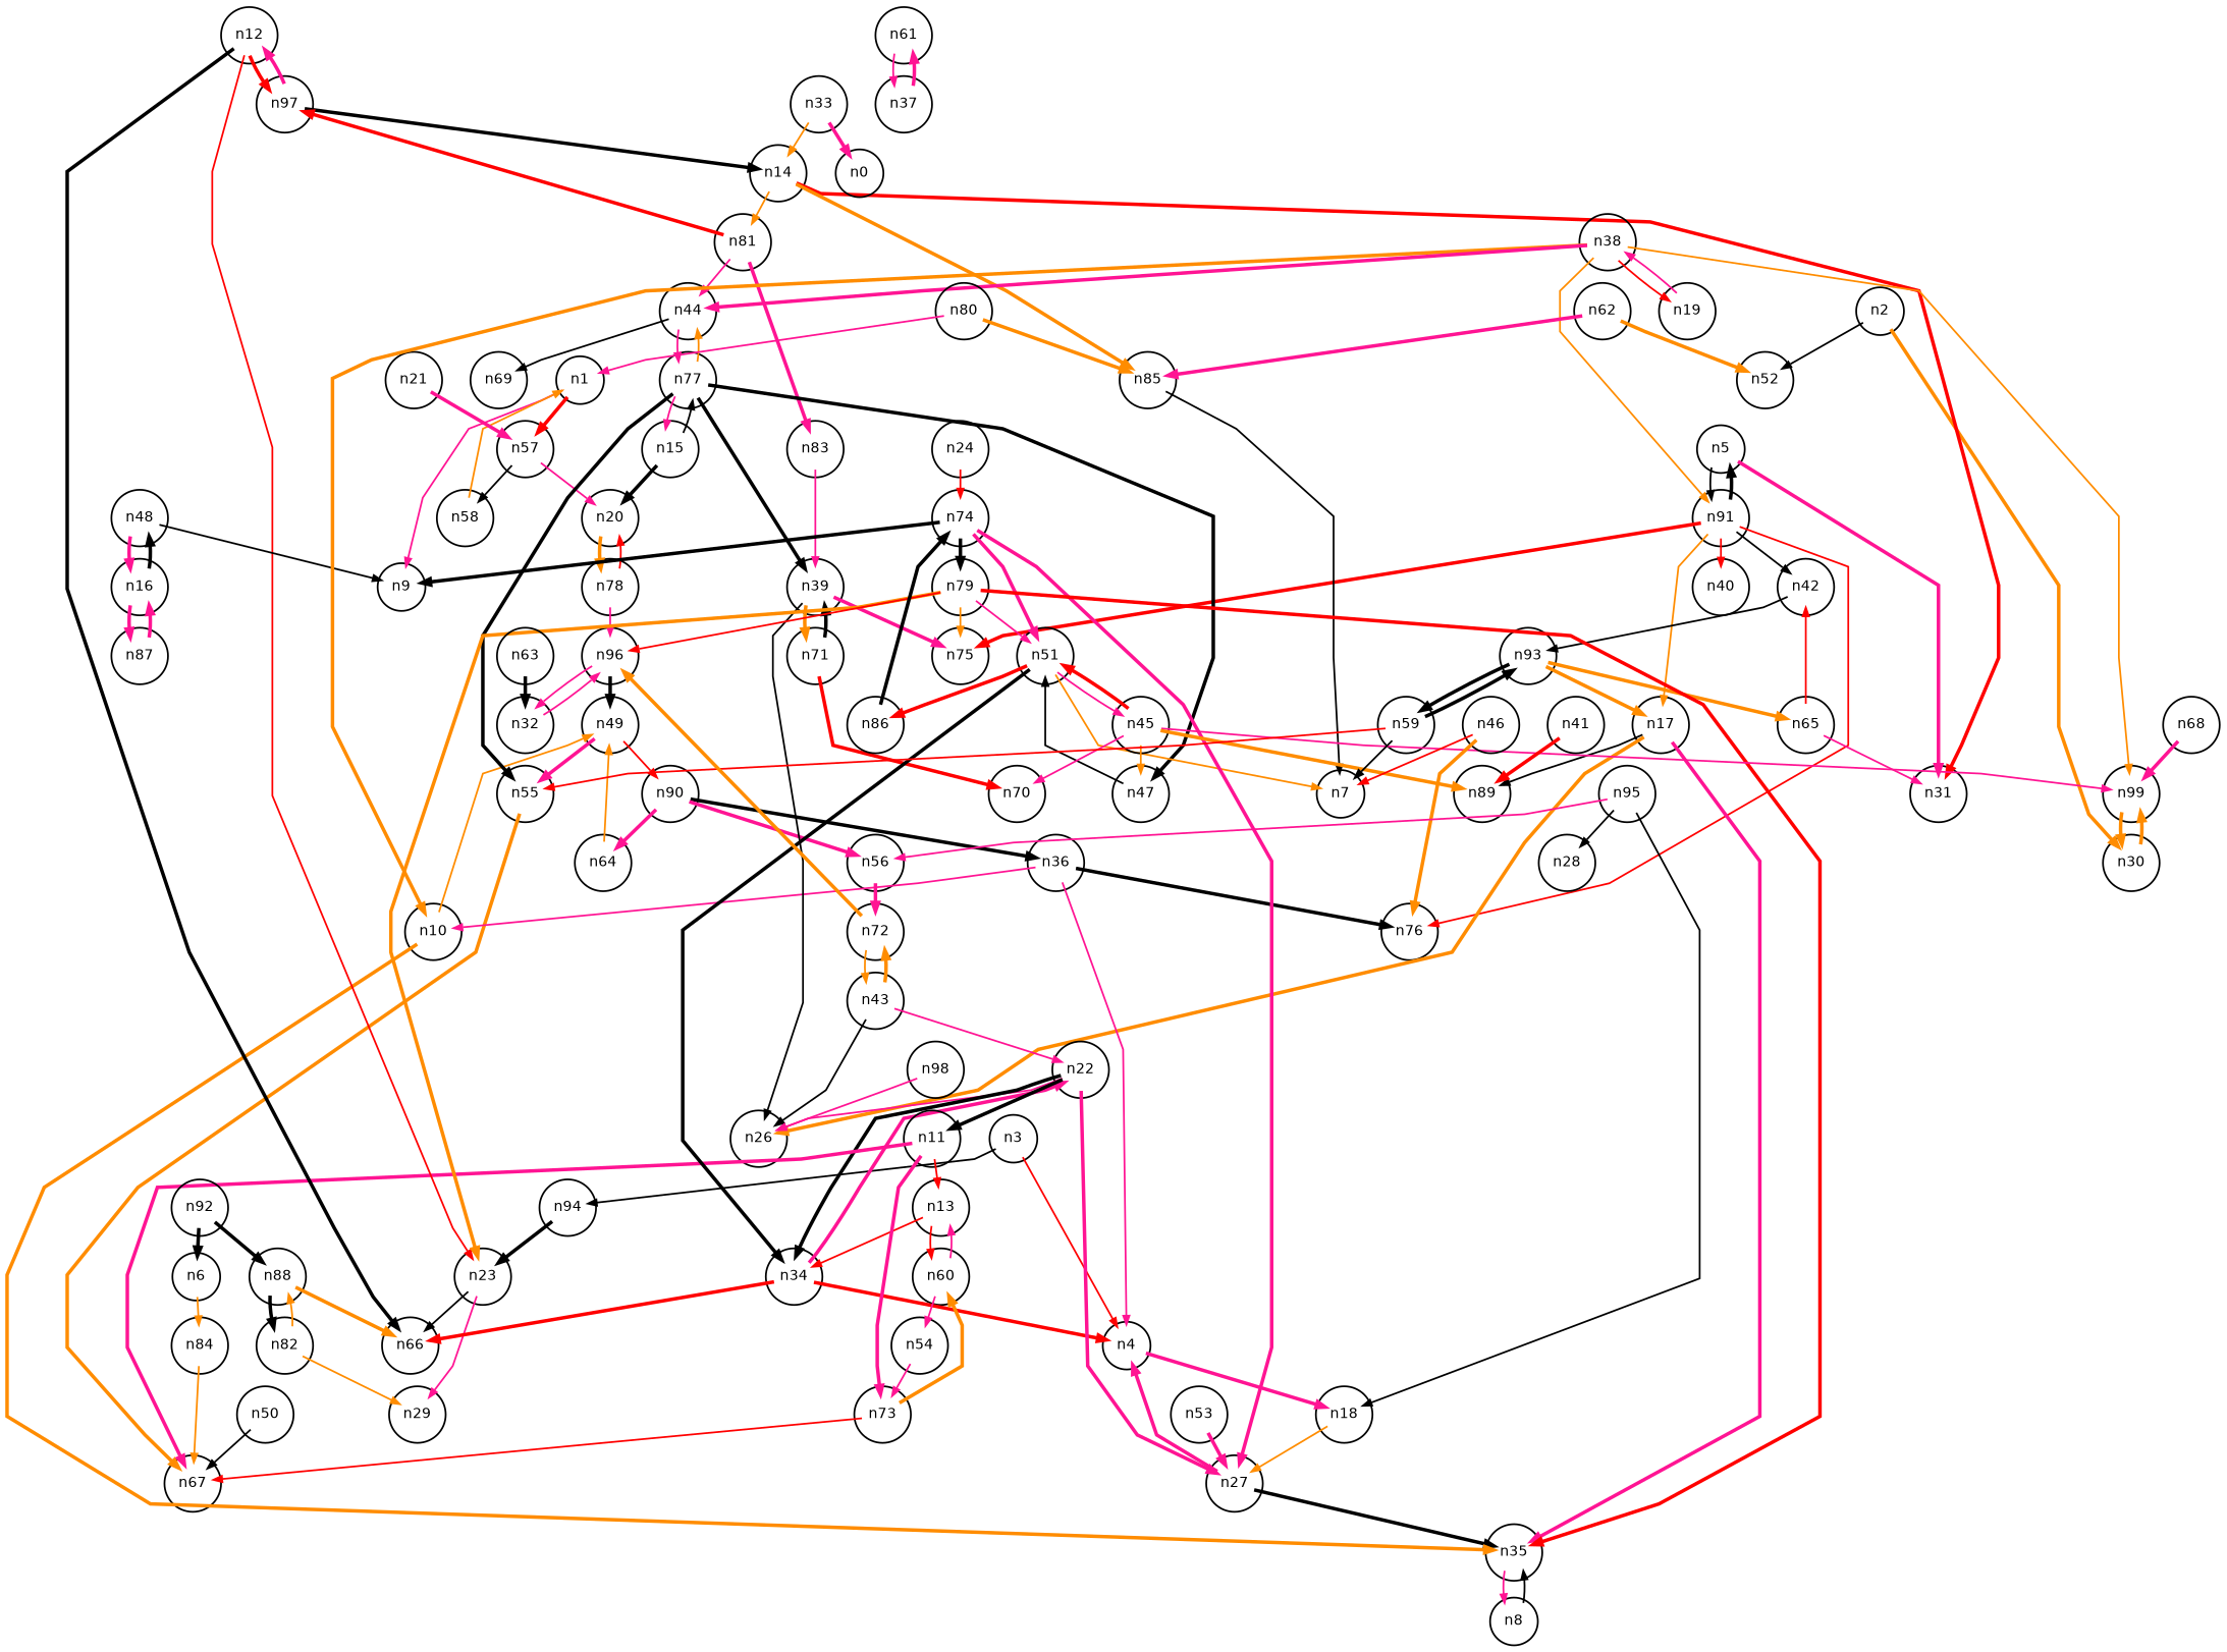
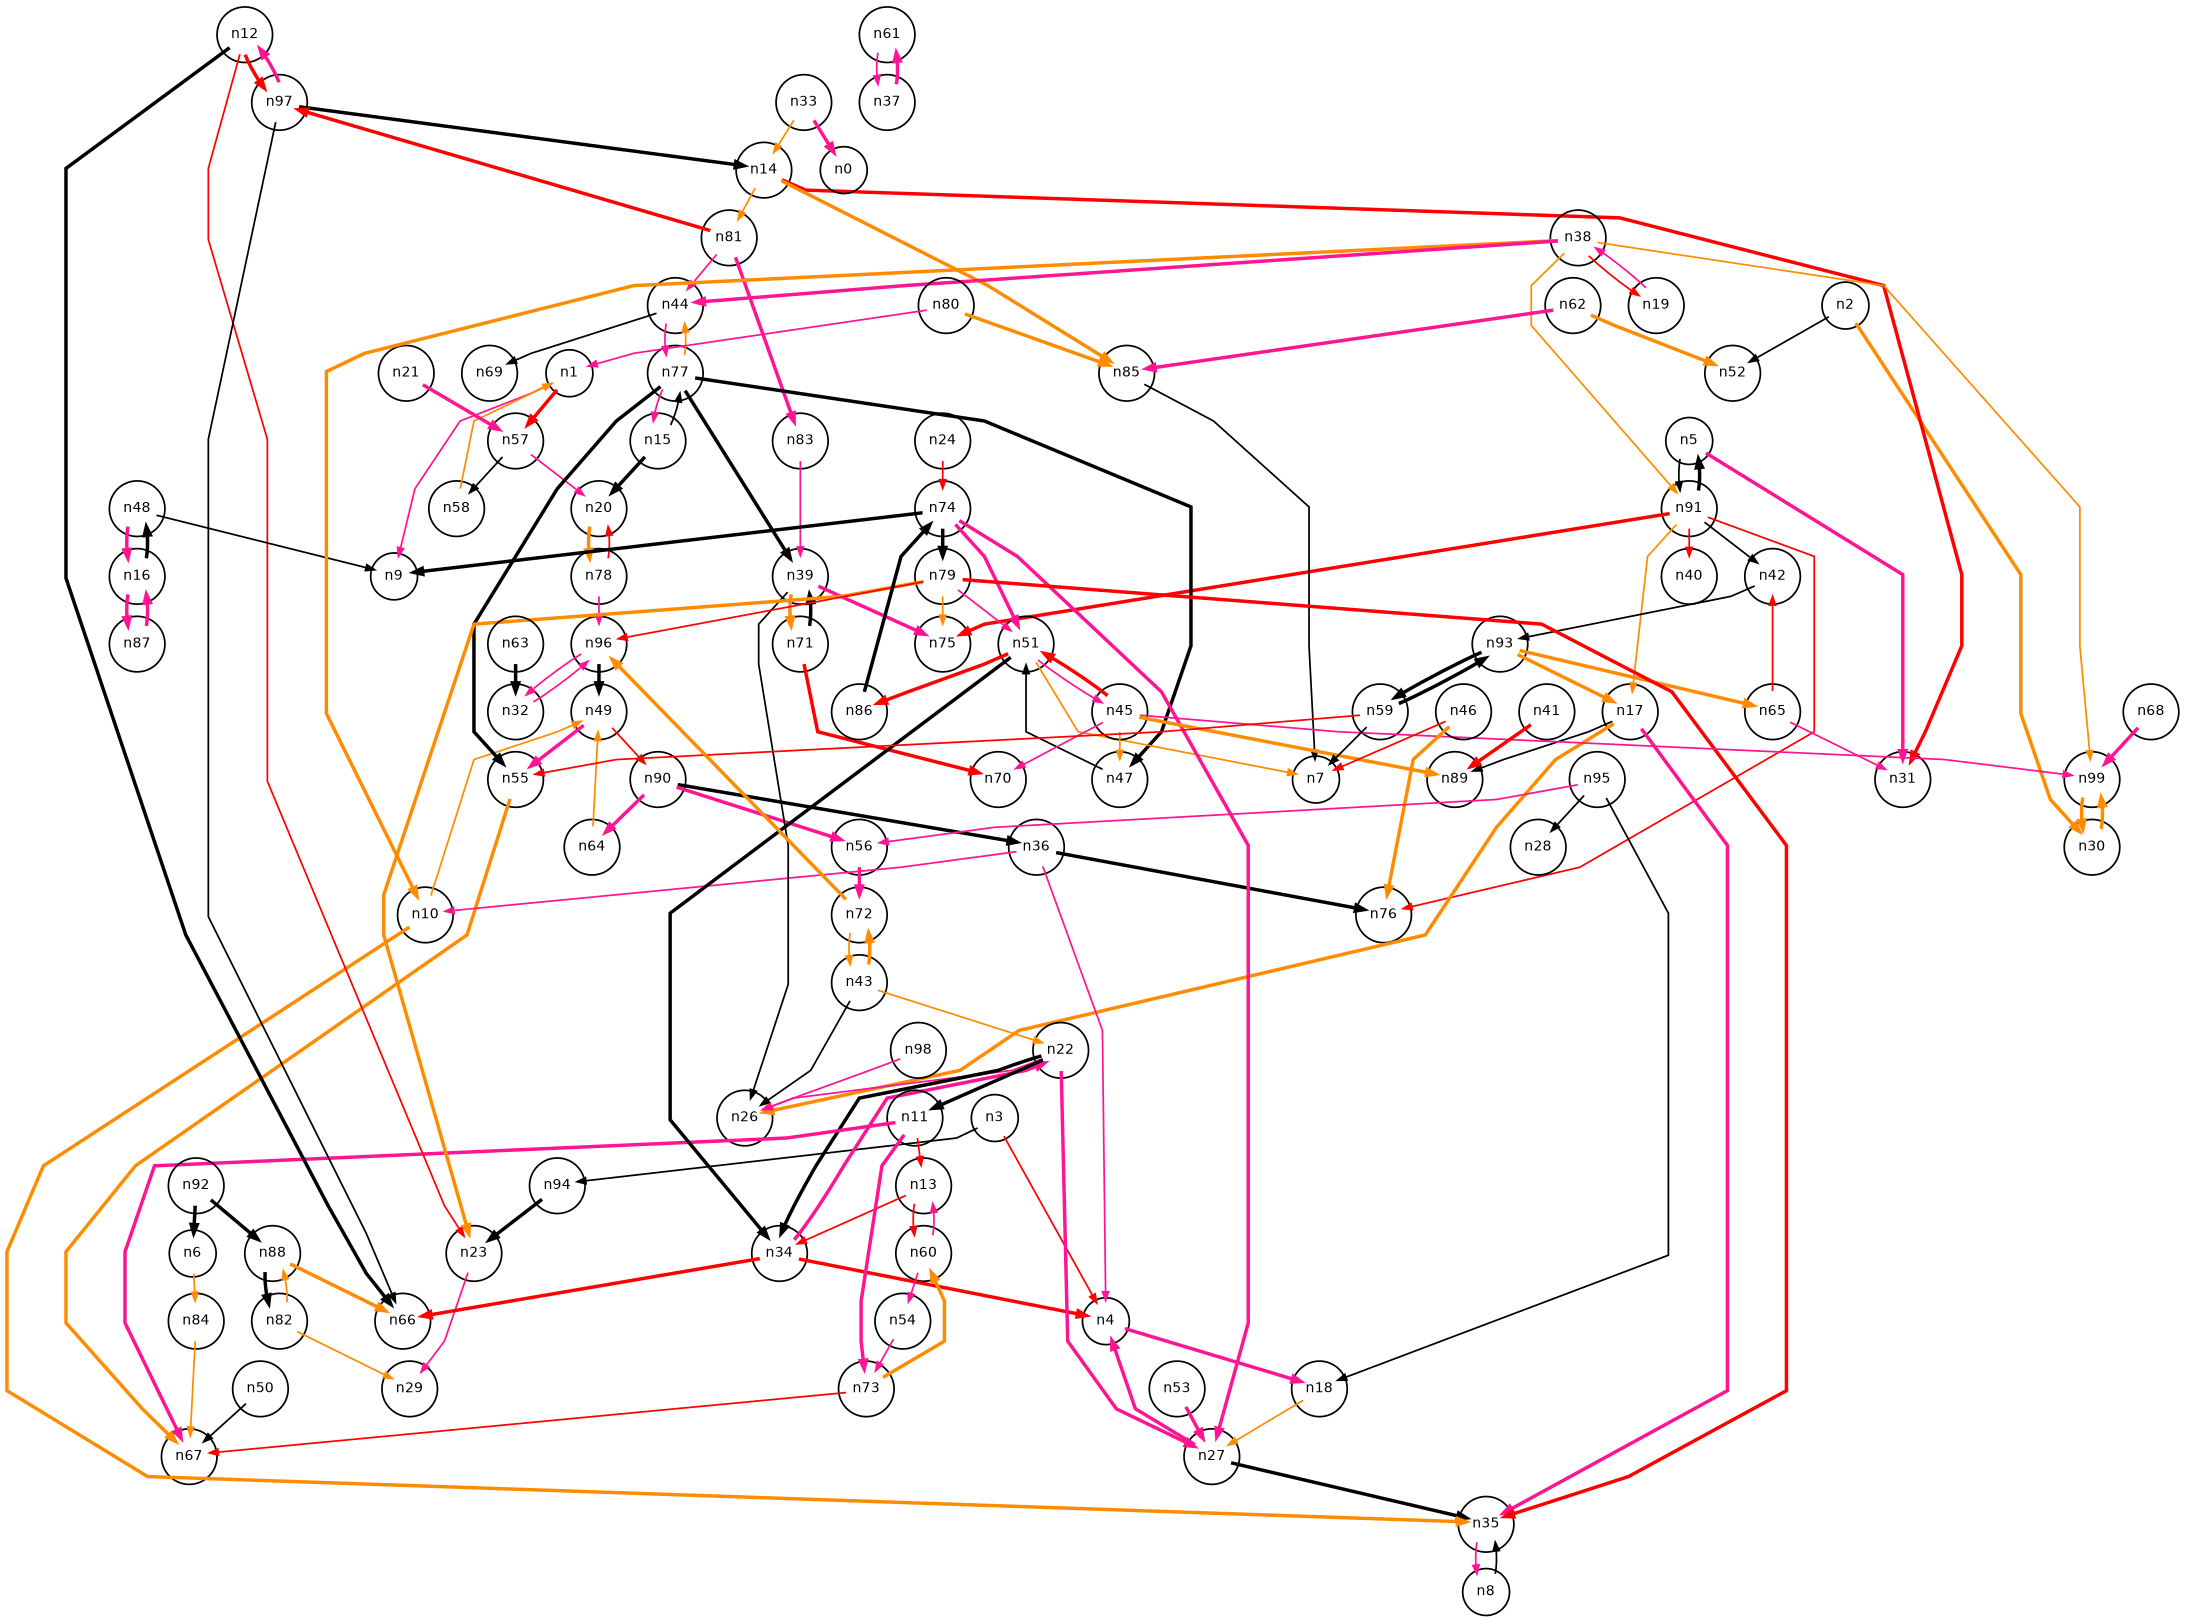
  digraph {
    fontname="DejaVu Sans"
    fontsize=8
    nodesep=0.22
    nodesize=0.32
    ranksep=0.22
    splines=polyline
    node [fixedsize=shape fontname="DejaVu Sans" fontsize=8 shape=circle]
    edge [arrowsize=0.5 color=deeppink fontname="DejaVu Sans" style=bold]
    n1 [width=0.32]
    n9 [width=0.32]
    n57 [width=0.32]
    n20 [width=0.32]
    n58 [width=0.32]
    n78 [width=0.32]
    n30 [width=0.32]
    n99 [width=0.32]
    n2 [width=0.32]
    n52 [width=0.32]
    n4 [width=0.32]
    n18 [width=0.32]
    n27 [width=0.32]
    n35 [width=0.32]
    n3 [width=0.32]
    n94 [width=0.32]
    n23 [width=0.32]
    n29 [width=0.32]
    n5 [width=0.32]
    n31 [width=0.32]
    n91 [width=0.32]
    n17 [width=0.32]
    n76 [width=0.32]
    n40 [width=0.32]
    n42 [width=0.32]
    n75 [width=0.32]
    n26 [width=0.32]
    n89 [width=0.32]
    n93 [width=0.32]
    n84 [width=0.32]
    n67 [width=0.32]
    n6 [width=0.32]
    n8 [width=0.32]
    n10 [width=0.32]
    n49 [width=0.32]
    n55 [width=0.32]
    n90 [width=0.32]
    n36 [width=0.32]
    n56 [width=0.32]
    n64 [width=0.32]
    n13 [width=0.32]
    n34 [width=0.32]
    n60 [width=0.32]
    n66 [width=0.32]
    n22 [width=0.32]
    n54 [width=0.32]
    n11 [width=0.32]
    n73 [width=0.32]
    n12 [width=0.32]
    n97 [width=0.32]
    n14 [width=0.32]
    n81 [width=0.32]
    n85 [width=0.32]
    n44 [width=0.32]
    n83 [width=0.32]
    n7 [width=0.32]
    n77 [width=0.32]
    n69 [width=0.32]
    n39 [width=0.32]
    n15 [width=0.32]
    n47 [width=0.32]
    n71 [width=0.32]
    n96 [width=0.32]
    n32 [width=0.32]
    n51 [width=0.32]
    n48 [width=0.32]
    n16 [width=0.32]
    n87 [width=0.32]
    n21 [width=0.32]
    n74 [width=0.32]
    n79 [width=0.32]
    n45 [width=0.32]
    n86 [width=0.32]
    n70 [width=0.32]
    n24 [width=0.32]
    n33 [width=0.32]
    n0 [width=0.32]
    n38 [width=0.32]
    n19 [width=0.32]
    n59 [width=0.32]
    n65 [width=0.32]
    n41 [width=0.32]
    n43 [width=0.32]
    n72 [width=0.32]
    n46 [width=0.32]
    n50 [width=0.32]
    n53 [width=0.32]
    n61 [width=0.32]
    n37 [width=0.32]
    n62 [width=0.32]
    n63 [width=0.32]
    n68 [width=0.32]
    n80 [width=0.32]
    n82 [width=0.32]
    n88 [width=0.32]
    n92 [width=0.32]
    n95 [width=0.32]
    n28 [width=0.32]
    n98 [width=0.32]
    n1 -> n9 [style=solid]
    n1 -> n57 [color=red]
    n57 -> n20 [style=solid]
    n57 -> n58 [color=black style=solid]
    n20 -> n78 [color=darkorange]
    n58 -> n1 [color=darkorange style=solid]
    n78 -> n20 [color=red style=solid]
    n78 -> n96 [style=solid]
    n30 -> n99 [color=darkorange]
    n99 -> n30 [color=darkorange]
    n2 -> n30 [color=darkorange]
    n2 -> n52 [color=black style=solid]
    n4 -> n18
    n18 -> n27 [color=darkorange style=solid]
    n27 -> n4
    n27 -> n35 [color=black]
    n35 -> n8 [style=solid]
    n3 -> n4 [color=red style=solid]
    n3 -> n94 [color=black style=solid]
    n94 -> n23 [color=black]
    n23 -> n29 [style=solid]
    n5 -> n31
    n5 -> n91 [color=black style=solid]
    n91 -> n5 [color=black]
    n91 -> n17 [color=darkorange style=solid]
    n91 -> n76 [color=red style=solid]
    n91 -> n40 [color=red style=solid]
    n91 -> n42 [color=black style=solid]
    n91 -> n75 [color=red]
    n17 -> n35
    n17 -> n26 [color=darkorange]
    n17 -> n89 [color=black style=solid]
    n42 -> n93 [color=black style=solid]
    n93 -> n17 [color=darkorange]
    n93 -> n59 [color=black]
    n93 -> n65 [color=darkorange]
    n84 -> n67 [color=darkorange style=solid]
    n6 -> n84 [color=darkorange style=solid]
    n8 -> n35 [color=black style=solid]
    n10 -> n35 [color=darkorange]
    n10 -> n49 [color=darkorange style=solid]
    n49 -> n55
    n49 -> n90 [color=red style=solid]
    n55 -> n67 [color=darkorange]
    n90 -> n36 [color=black]
    n90 -> n56
    n90 -> n64
    n36 -> n4 [style=solid]
    n36 -> n76 [color=black]
    n36 -> n10 [style=solid]
    n56 -> n72
    n64 -> n49 [color=darkorange style=solid]
    n13 -> n34 [color=red style=solid]
    n13 -> n60 [color=red style=solid]
    n34 -> n4 [color=red]
    n34 -> n66 [color=red]
    n34 -> n22
    n60 -> n13 [style=solid]
    n60 -> n54 [style=solid]
    n22 -> n27
    n22 -> n26 [style=solid]
    n22 -> n34 [color=black]
    n22 -> n11 [color=black]
    n54 -> n73 [style=solid]
    n11 -> n67
    n11 -> n13 [color=red style=solid]
    n11 -> n73
    n73 -> n67 [color=red style=solid]
    n73 -> n60 [color=darkorange]
    n12 -> n23 [color=red style=solid]
    n12 -> n66 [color=black]
    n12 -> n97 [color=red]
-   n23 -> n66 [color=black style=solid]
+   n97 -> n66 [color=black style=solid]
    n97 -> n12
    n97 -> n14 [color=black]
    n14 -> n31 [color=red]
    n14 -> n81 [color=darkorange style=solid]
    n14 -> n85 [color=darkorange]
    n81 -> n97 [color=red]
    n81 -> n44 [style=solid]
    n81 -> n83
    n85 -> n7 [color=black style=solid]
    n44 -> n77 [style=solid]
    n44 -> n69 [color=black style=solid]
    n83 -> n39 [style=solid]
    n77 -> n55 [color=black]
    n77 -> n44 [color=darkorange style=solid]
    n77 -> n39 [color=black]
    n77 -> n15 [style=solid]
    n77 -> n47 [color=black]
    n39 -> n75
    n39 -> n26 [color=black style=solid]
    n39 -> n71 [color=darkorange]
    n15 -> n20 [color=black]
    n15 -> n77 [color=black style=solid]
    n47 -> n51 [color=black style=solid]
    n71 -> n39 [color=black]
    n71 -> n70 [color=red]
    n96 -> n49 [color=black]
    n96 -> n32 [style=solid]
    n32 -> n96 [style=solid]
    n51 -> n34 [color=black]
    n51 -> n7 [color=darkorange style=solid]
    n51 -> n45 [style=solid]
    n51 -> n86 [color=red]
    n48 -> n9 [color=black style=solid]
    n48 -> n16
    n16 -> n48 [color=black]
    n16 -> n87
    n87 -> n16
    n21 -> n57
    n74 -> n9 [color=black]
    n74 -> n27
    n74 -> n51
    n74 -> n79 [color=black]
    n79 -> n35 [color=red]
    n79 -> n23 [color=darkorange]
    n79 -> n75 [color=darkorange style=solid]
    n79 -> n96 [color=red style=solid]
    n79 -> n51 [style=solid]
    n45 -> n99 [style=solid]
    n45 -> n89 [color=darkorange]
    n45 -> n47 [color=darkorange style=solid]
    n45 -> n51 [color=red]
    n45 -> n70 [style=solid]
    n86 -> n74 [color=black]
    n24 -> n74 [color=red style=solid]
    n33 -> n14 [color=darkorange style=solid]
    n33 -> n0
    n38 -> n99 [color=darkorange style=solid]
    n38 -> n91 [color=darkorange style=solid]
    n38 -> n10 [color=darkorange]
    n38 -> n44
    n38 -> n19 [color=red style=solid]
    n19 -> n38 [style=solid]
    n59 -> n93 [color=black]
    n59 -> n55 [color=red style=solid]
    n59 -> n7 [color=black style=solid]
    n65 -> n31 [style=solid]
    n65 -> n42 [color=red style=solid]
    n41 -> n89 [color=red]
    n43 -> n26 [color=black style=solid]
-   n43 -> n22 [style=solid]
+   n43 -> n22 [color=darkorange style=solid]
    n43 -> n72 [color=darkorange]
    n72 -> n96 [color=darkorange]
    n72 -> n43 [color=darkorange style=solid]
    n46 -> n76 [color=darkorange]
    n46 -> n7 [color=red style=solid]
    n50 -> n67 [color=black style=solid]
    n53 -> n27
    n61 -> n37 [style=solid]
    n37 -> n61
    n62 -> n52 [color=darkorange]
    n62 -> n85
    n63 -> n32 [color=black]
    n68 -> n99
    n80 -> n1 [style=solid]
    n80 -> n85 [color=darkorange]
    n82 -> n29 [color=darkorange style=solid]
    n82 -> n88 [color=darkorange style=solid]
    n88 -> n66 [color=darkorange]
    n88 -> n82 [color=black]
    n92 -> n6 [color=black]
    n92 -> n88 [color=black]
    n95 -> n18 [color=black style=solid]
    n95 -> n56 [style=solid]
    n95 -> n28 [color=black style=solid]
    n98 -> n26 [style=solid]
  }
